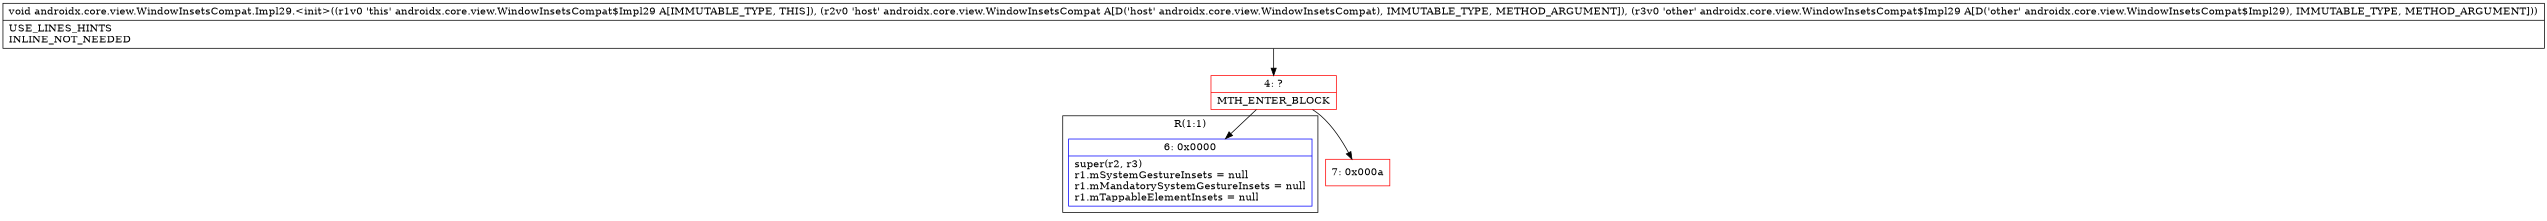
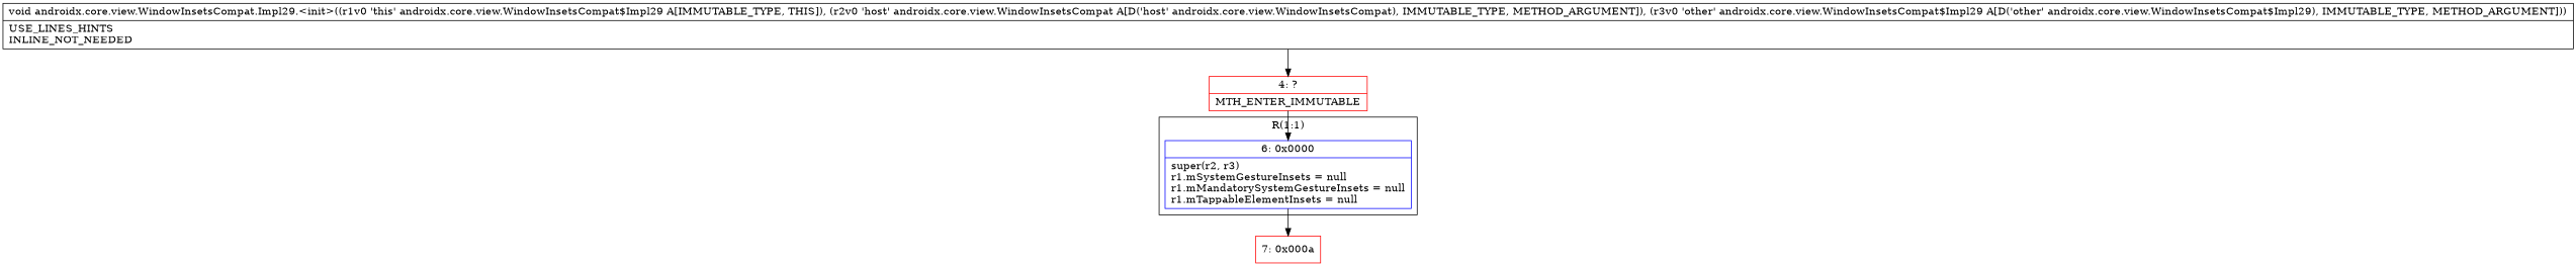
  digraph {
    node [color=red shape=record]
    n1 [color=blue label="{6\:\ 0x0000|super(r2, r3)\lr1.mSystemGestureInsets = null\lr1.mMandatorySystemGestureInsets = null\lr1.mTappableElementInsets = null\l}"]
    n2 [label="{7\:\ 0x000a}"]
-   n3 [label="{4\:\ ?|MTH_ENTER_BLOCK\l}"]
+   n3 [label="{4\:\ ?|MTH_ENTER_IMMUTABLE\l}"]
    n4 [label="{void androidx.core.view.WindowInsetsCompat.Impl29.\<init\>((r1v0 'this' androidx.core.view.WindowInsetsCompat$Impl29 A[IMMUTABLE_TYPE, THIS]), (r2v0 'host' androidx.core.view.WindowInsetsCompat A[D('host' androidx.core.view.WindowInsetsCompat), IMMUTABLE_TYPE, METHOD_ARGUMENT]), (r3v0 'other' androidx.core.view.WindowInsetsCompat$Impl29 A[D('other' androidx.core.view.WindowInsetsCompat$Impl29), IMMUTABLE_TYPE, METHOD_ARGUMENT]))  | USE_LINES_HINTS\lINLINE_NOT_NEEDED\l}" color=""]
    subgraph cluster_1 {
      label="R(1:1)"
      n1
    }
-   n3 -> n2
+   n1 -> n2
    n3 -> n1
    n4 -> n3
  }
